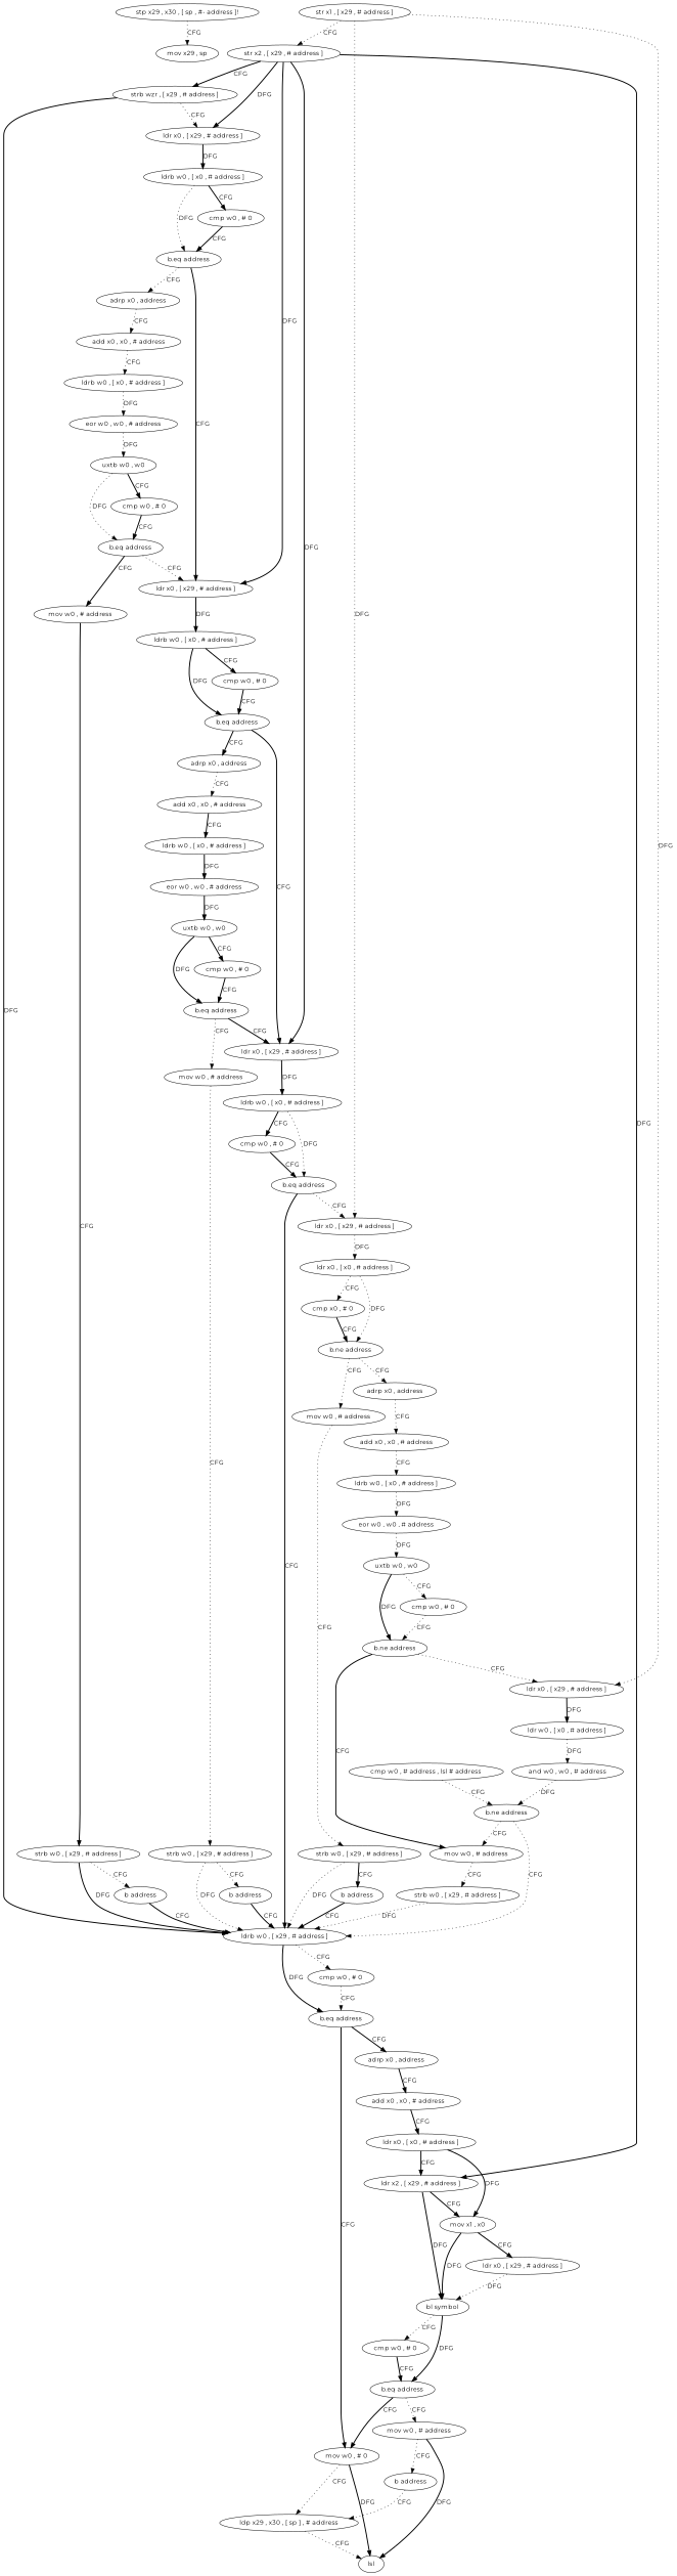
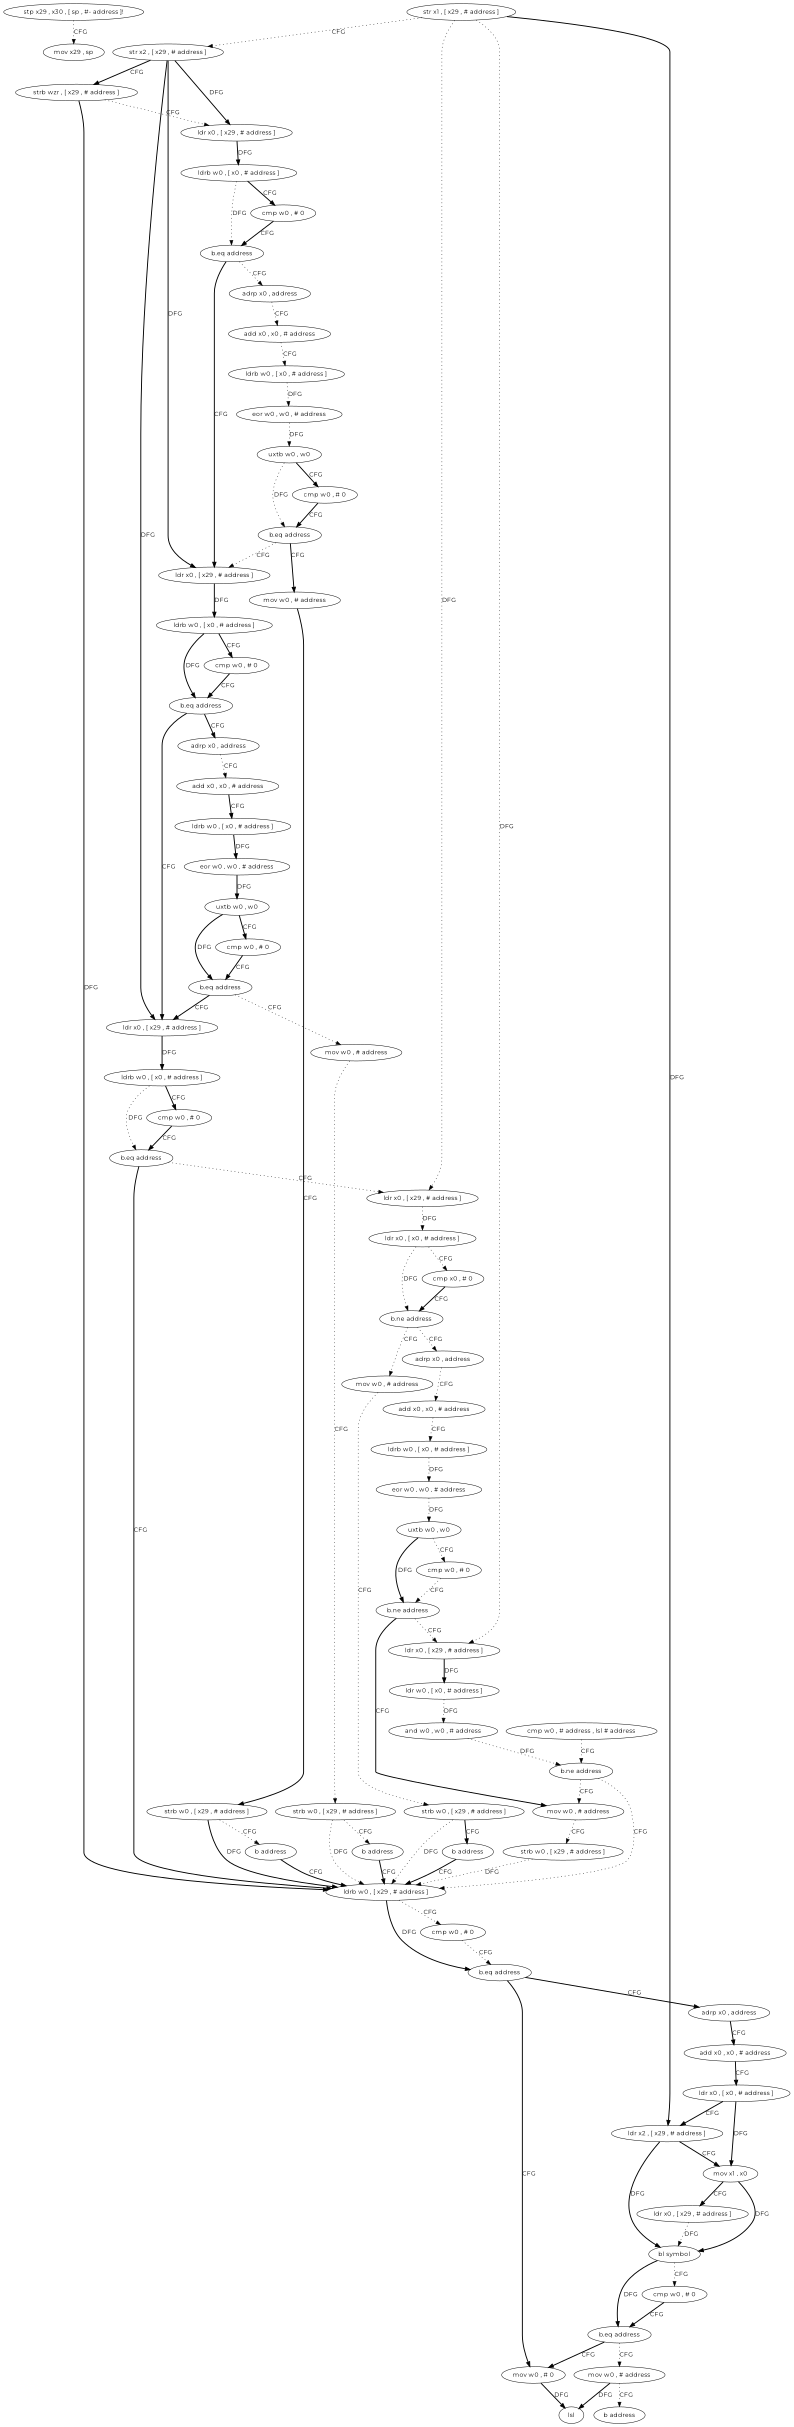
  digraph {
    fontname=Montserrat
    node [fontname=Montserrat]
    edge [fontname=Montserrat style=bold]
    n1 [label="stp x29 , x30 , [ sp , #- address ]!"]
    n2 [label="mov x29 , sp"]
    n3 [label="str x1 , [ x29 , # address ]"]
    n4 [label="str x2 , [ x29 , # address ]"]
    n5 [label="ldr x0 , [ x29 , # address ]"]
    n6 [label="ldr x2 , [ x29 , # address ]"]
    n7 [label="ldr x0 , [ x29 , # address ]"]
    n8 [label="ldr x0 , [ x29 , # address ]"]
    n9 [label="bl symbol"]
    n10 [label="strb wzr , [ x29 , # address ]"]
    n11 [label="ldr x0 , [ x29 , # address ]"]
    n12 [label="ldr x0 , [ x29 , # address ]"]
    n13 [label="ldr x0 , [ x29 , # address ]"]
    n14 [label="ldr x0 , [ x0 , # address ]"]
    n15 [label="mov x1 , x0"]
    n16 [label="ldr w0 , [ x0 , # address ]"]
    n17 [label="ldrb w0 , [ x29 , # address ]"]
    n18 [label="ldrb w0 , [ x0 , # address ]"]
    n19 [label="ldrb w0 , [ x0 , # address ]"]
    n20 [label="ldrb w0 , [ x0 , # address ]"]
    n21 [label="cmp w0 , # 0"]
    n22 [label="b.eq address"]
    n23 [label="cmp w0 , # 0"]
    n24 [label="b.eq address"]
    n25 [label="adrp x0 , address"]
    n26 [label="add x0 , x0 , # address"]
    n27 [label="cmp w0 , # 0"]
    n28 [label="b.eq address"]
    n29 [label="ldrb w0 , [ x0 , # address ]"]
    n30 [label="adrp x0 , address"]
    n31 [label="add x0 , x0 , # address"]
    n32 [label="cmp w0 , # 0"]
    n33 [label="b.eq address"]
    n34 [label="ldrb w0 , [ x0 , # address ]"]
    n35 [label="eor w0 , w0 , # address"]
    n36 [label="uxtb w0 , w0"]
    n37 [label="cmp w0 , # 0"]
    n38 [label="b.eq address"]
    n39 [label="mov w0 , # address"]
    n40 [label="strb w0 , [ x29 , # address ]"]
    n41 [label="b address"]
    n42 [label="mov w0 , # 0"]
    n43 [label="adrp x0 , address"]
    n44 [label="cmp x0 , # 0"]
    n45 [label="b.ne address"]
    n46 [label="eor w0 , w0 , # address"]
    n47 [label="uxtb w0 , w0"]
    n48 [label="cmp w0 , # 0"]
    n49 [label="b.eq address"]
    n50 [label="mov w0 , # address"]
    n51 [label="strb w0 , [ x29 , # address ]"]
    n52 [label="b address"]
-   n53 [label="ldp x29 , x30 , [ sp ] , # address"]
    n54 [label=lsl]
    n55 [label="add x0 , x0 , # address"]
    n56 [label="ldr x0 , [ x0 , # address ]"]
    n57 [label="adrp x0 , address"]
    n58 [label="mov w0 , # address"]
    n59 [label="add x0 , x0 , # address"]
    n60 [label="strb w0 , [ x29 , # address ]"]
    n61 [label="ldrb w0 , [ x0 , # address ]"]
    n62 [label="b address"]
    n63 [label="cmp w0 , # 0"]
    n64 [label="b.eq address"]
    n65 [label="mov w0 , # address"]
    n66 [label="b address"]
    n67 [label="eor w0 , w0 , # address"]
    n68 [label="uxtb w0 , w0"]
    n69 [label="cmp w0 , # 0"]
    n70 [label="b.ne address"]
    n71 [label="mov w0 , # address"]
    n72 [label="strb w0 , [ x29 , # address ]"]
    n73 [label="and w0 , w0 , # address"]
    n74 [label="b.ne address"]
    n75 [label="cmp w0 , # address , lsl # address"]
    n1 -> n2 [label=CFG style=dotted]
    n3 -> n4 [label=CFG style=dotted]
    n3 -> n5 [label=DFG style=dotted]
-   n4 -> n6 [label=DFG]
+   n3 -> n6 [label=DFG]
    n3 -> n7 [label=DFG style=dotted]
    n4 -> n10 [label=CFG]
    n4 -> n11 [label=DFG]
    n4 -> n12 [label=DFG]
    n4 -> n13 [label=DFG]
    n5 -> n14 [label=DFG style=dotted]
    n6 -> n9 [label=DFG]
    n6 -> n15 [label=CFG]
    n7 -> n16 [label=DFG]
    n8 -> n9 [label=DFG style=dotted]
    n9 -> n63 [label=CFG style=dotted]
    n9 -> n64 [label=DFG]
    n10 -> n11 [label=CFG style=dotted]
    n10 -> n17 [label=DFG]
    n11 -> n18 [label=DFG]
    n12 -> n19 [label=DFG]
    n13 -> n20 [label=DFG]
    n14 -> n44 [label=CFG style=dotted]
    n14 -> n45 [label=DFG style=dotted]
    n15 -> n8 [label=CFG]
    n15 -> n9 [label=DFG]
    n16 -> n73 [label=DFG style=dotted]
    n17 -> n21 [label=CFG style=dotted]
    n17 -> n22 [label=DFG]
    n18 -> n23 [label=CFG]
    n18 -> n24 [label=DFG style=dotted]
    n19 -> n27 [label=CFG]
    n19 -> n28 [label=DFG]
    n20 -> n32 [label=CFG]
    n20 -> n33 [label=DFG style=dotted]
    n21 -> n22 [label=CFG style=dotted]
    n22 -> n42 [label=CFG]
    n22 -> n43 [label=CFG]
    n23 -> n24 [label=CFG]
    n24 -> n12 [label=CFG]
    n24 -> n25 [label=CFG style=dotted]
    n25 -> n26 [label=CFG style=dotted]
    n26 -> n29 [label=CFG style=dotted]
    n27 -> n28 [label=CFG]
    n28 -> n13 [label=CFG]
    n28 -> n30 [label=CFG]
    n29 -> n35 [label=DFG style=dotted]
    n30 -> n31 [label=CFG style=dotted]
    n31 -> n34 [label=CFG]
    n32 -> n33 [label=CFG]
    n33 -> n5 [label=CFG style=dotted]
    n33 -> n17 [label=CFG]
    n34 -> n46 [label=DFG]
    n35 -> n36 [label=DFG style=dotted]
    n36 -> n37 [label=CFG]
    n36 -> n38 [label=DFG style=dotted]
    n37 -> n38 [label=CFG]
    n38 -> n12 [label=CFG style=dotted]
    n38 -> n39 [label=CFG]
    n39 -> n40 [label=CFG]
    n40 -> n17 [label=DFG]
    n40 -> n41 [label=CFG style=dotted]
    n41 -> n17 [label=CFG]
-   n42 -> n53 [label=CFG style=dotted]
    n42 -> n54 [label=DFG]
    n43 -> n55 [label=CFG]
    n44 -> n45 [label=CFG]
    n45 -> n57 [label=CFG style=dotted]
    n45 -> n58 [label=CFG style=dotted]
    n46 -> n47 [label=DFG]
    n47 -> n48 [label=CFG]
    n47 -> n49 [label=DFG]
    n48 -> n49 [label=CFG]
    n49 -> n13 [label=CFG]
    n49 -> n50 [label=CFG style=dotted]
    n50 -> n51 [label=CFG style=dotted]
    n51 -> n17 [label=DFG style=dotted]
    n51 -> n52 [label=CFG style=dotted]
    n52 -> n17 [label=CFG]
-   n53 -> n54 [label=CFG style=dotted]
    n55 -> n56 [label=CFG]
    n56 -> n6 [label=CFG]
    n56 -> n15 [label=DFG]
    n57 -> n59 [label=CFG style=dotted]
    n58 -> n60 [label=CFG style=dotted]
    n59 -> n61 [label=CFG style=dotted]
    n60 -> n17 [label=DFG style=dotted]
    n60 -> n62 [label=CFG]
    n61 -> n67 [label=DFG style=dotted]
    n62 -> n17 [label=CFG]
    n63 -> n64 [label=CFG]
    n64 -> n42 [label=CFG]
    n64 -> n65 [label=CFG style=dotted]
    n65 -> n54 [label=DFG]
    n65 -> n66 [label=CFG style=dotted]
-   n66 -> n53 [label=CFG style=dotted]
    n67 -> n68 [label=DFG style=dotted]
    n68 -> n69 [label=CFG style=dotted]
    n68 -> n70 [label=DFG]
    n69 -> n70 [label=CFG style=dotted]
    n70 -> n7 [label=CFG style=dotted]
    n70 -> n71 [label=CFG]
    n71 -> n72 [label=CFG style=dotted]
    n72 -> n17 [label=DFG style=dotted]
    n73 -> n74 [label=DFG style=dotted]
    n74 -> n17 [label=CFG style=dotted]
    n74 -> n71 [label=CFG style=dotted]
    n75 -> n74 [label=CFG style=dotted]
  }
